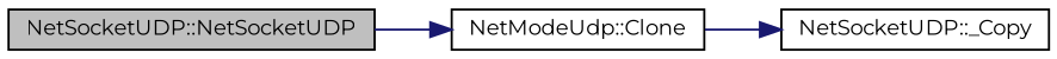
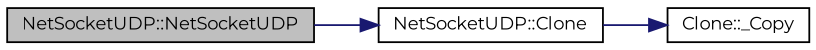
  digraph {
    fontname=Montserrat
    rankdir=LR
    node [color=black fillcolor=white fontname=Montserrat fontsize=10 shape=record style=filled]
    edge [color=midnightblue fontname=Montserrat fontsize=10 labelfontname=FreeSans labelfontsize=10 style=solid]
    n1 [fillcolor=grey75 fontcolor=black height=0.2 label="NetSocketUDP::NetSocketUDP" width=0.4]
-   n2 [height=0.2 label="NetModeUdp::Clone" width=0.4]
-   n3 [height=0.2 label="NetSocketUDP::_Copy" width=0.4]
+   n2 [height=0.2 label="NetSocketUDP::Clone" width=0.4]
+   n3 [height=0.2 label="Clone::_Copy" width=0.4]
    n1 -> n2
    n2 -> n3
  }
